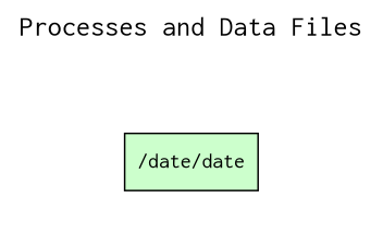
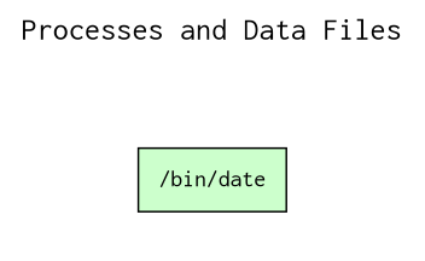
  digraph {
    fontname=Courier
    fontsize=18
    label="Processes and Data Files"
    labelloc=t
    rankdir=LR
-   n1 [fillcolor="#CCFFCC" fontname=Courier label="/date/date" peripheries=1 shape=box style=filled]
+   n1 [fillcolor="#CCFFCC" fontname=Courier label="/bin/date" peripheries=1 shape=box style=filled]
    subgraph cluster_1 {
      color=white
      label=""
      penwidth=0
      subgraph cluster_2 {
        color=white
        label=""
        penwidth=0
        n1
      }
    }
  }
